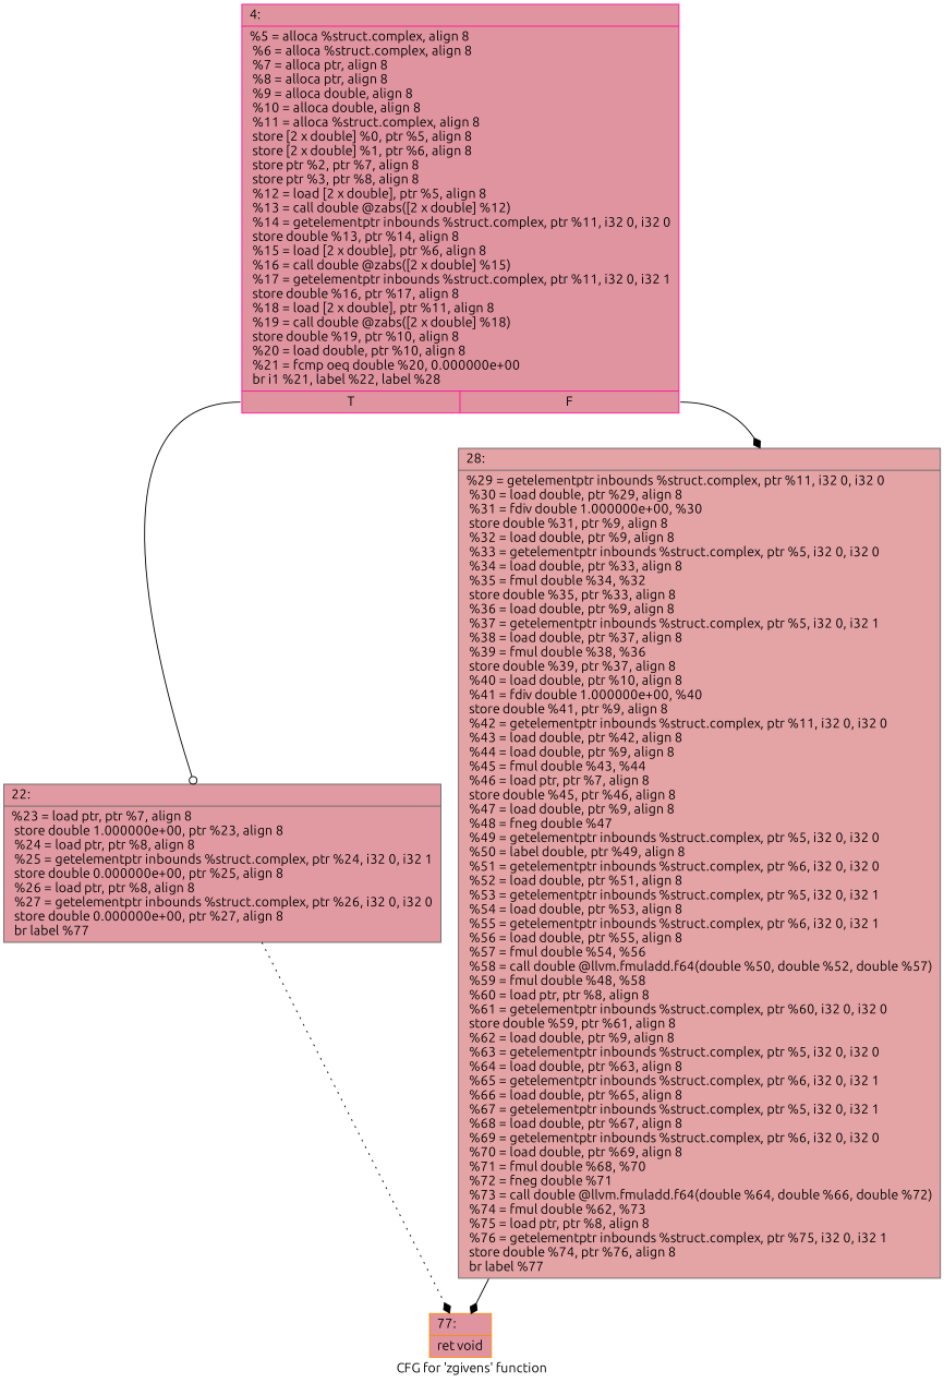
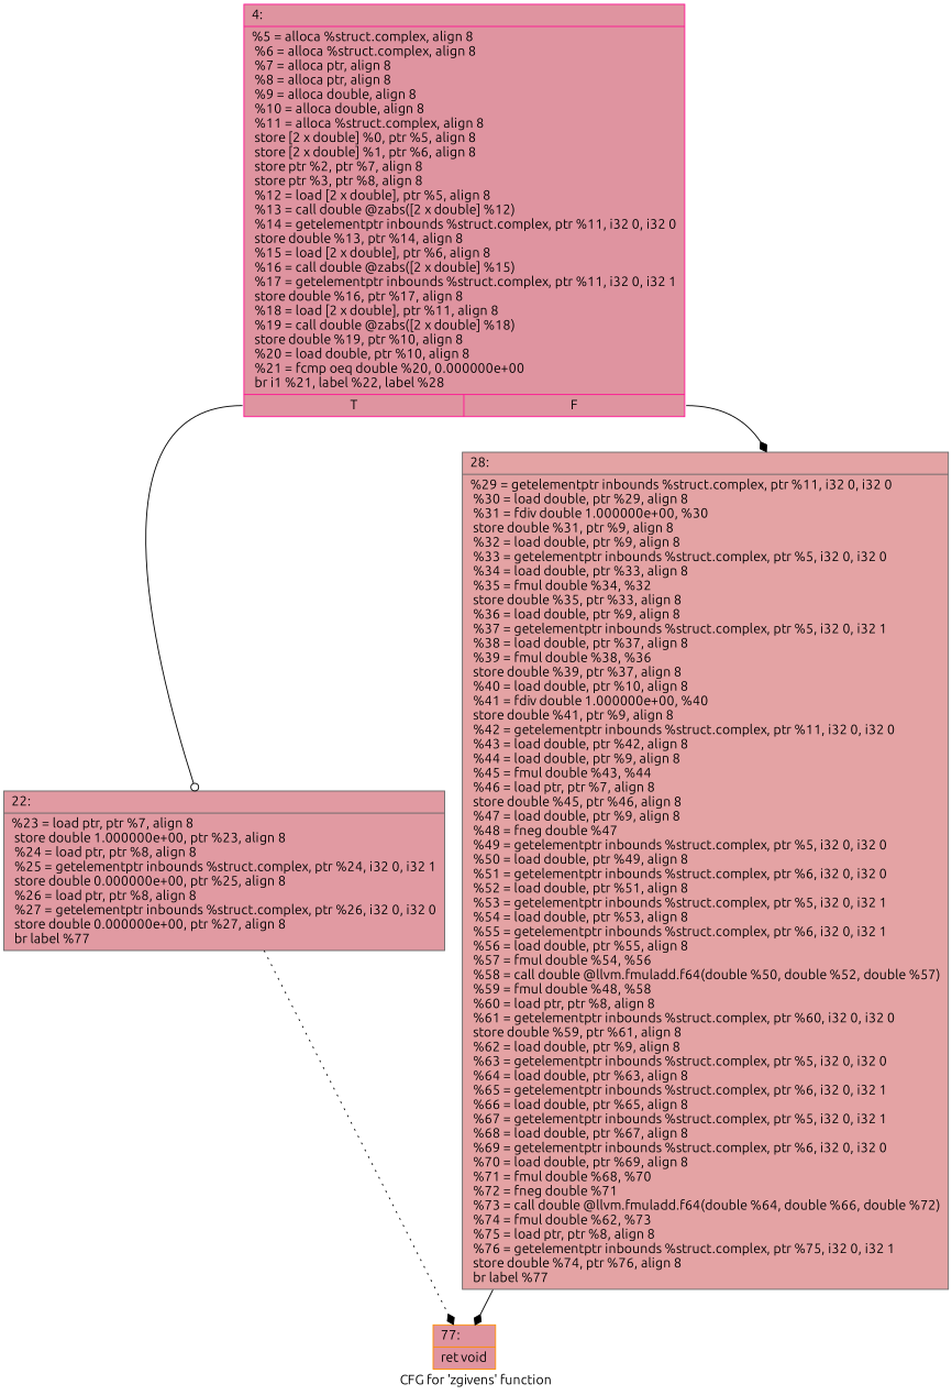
  digraph {
    label="CFG for 'zgivens' function"
    fontname=Ubuntu
    node [color=gray40 fillcolor="#b70d2870" fontname=Ubuntu shape=record style=filled]
    edge [style=solid arrowhead=diamond fontname=Ubuntu]
    n1 [color=deeppink label="{4:\l|  %5 = alloca %struct.complex, align 8\l  %6 = alloca %struct.complex, align 8\l  %7 = alloca ptr, align 8\l  %8 = alloca ptr, align 8\l  %9 = alloca double, align 8\l  %10 = alloca double, align 8\l  %11 = alloca %struct.complex, align 8\l  store [2 x double] %0, ptr %5, align 8\l  store [2 x double] %1, ptr %6, align 8\l  store ptr %2, ptr %7, align 8\l  store ptr %3, ptr %8, align 8\l  %12 = load [2 x double], ptr %5, align 8\l  %13 = call double @zabs([2 x double] %12)\l  %14 = getelementptr inbounds %struct.complex, ptr %11, i32 0, i32 0\l  store double %13, ptr %14, align 8\l  %15 = load [2 x double], ptr %6, align 8\l  %16 = call double @zabs([2 x double] %15)\l  %17 = getelementptr inbounds %struct.complex, ptr %11, i32 0, i32 1\l  store double %16, ptr %17, align 8\l  %18 = load [2 x double], ptr %11, align 8\l  %19 = call double @zabs([2 x double] %18)\l  store double %19, ptr %10, align 8\l  %20 = load double, ptr %10, align 8\l  %21 = fcmp oeq double %20, 0.000000e+00\l  br i1 %21, label %22, label %28\l|{<s0>T|<s1>F}}"]
    n2 [fillcolor="#bb1b2c70" label="{22:\l|  %23 = load ptr, ptr %7, align 8\l  store double 1.000000e+00, ptr %23, align 8\l  %24 = load ptr, ptr %8, align 8\l  %25 = getelementptr inbounds %struct.complex, ptr %24, i32 0, i32 1\l  store double 0.000000e+00, ptr %25, align 8\l  %26 = load ptr, ptr %8, align 8\l  %27 = getelementptr inbounds %struct.complex, ptr %26, i32 0, i32 0\l  store double 0.000000e+00, ptr %27, align 8\l  br label %77\l}"]
-   n3 [fillcolor="#c32e3170" label="{28:\l|  %29 = getelementptr inbounds %struct.complex, ptr %11, i32 0, i32 0\l  %30 = load double, ptr %29, align 8\l  %31 = fdiv double 1.000000e+00, %30\l  store double %31, ptr %9, align 8\l  %32 = load double, ptr %9, align 8\l  %33 = getelementptr inbounds %struct.complex, ptr %5, i32 0, i32 0\l  %34 = load double, ptr %33, align 8\l  %35 = fmul double %34, %32\l  store double %35, ptr %33, align 8\l  %36 = load double, ptr %9, align 8\l  %37 = getelementptr inbounds %struct.complex, ptr %5, i32 0, i32 1\l  %38 = load double, ptr %37, align 8\l  %39 = fmul double %38, %36\l  store double %39, ptr %37, align 8\l  %40 = load double, ptr %10, align 8\l  %41 = fdiv double 1.000000e+00, %40\l  store double %41, ptr %9, align 8\l  %42 = getelementptr inbounds %struct.complex, ptr %11, i32 0, i32 0\l  %43 = load double, ptr %42, align 8\l  %44 = load double, ptr %9, align 8\l  %45 = fmul double %43, %44\l  %46 = load ptr, ptr %7, align 8\l  store double %45, ptr %46, align 8\l  %47 = load double, ptr %9, align 8\l  %48 = fneg double %47\l  %49 = getelementptr inbounds %struct.complex, ptr %5, i32 0, i32 0\l  %50 = label double, ptr %49, align 8\l  %51 = getelementptr inbounds %struct.complex, ptr %6, i32 0, i32 0\l  %52 = load double, ptr %51, align 8\l  %53 = getelementptr inbounds %struct.complex, ptr %5, i32 0, i32 1\l  %54 = load double, ptr %53, align 8\l  %55 = getelementptr inbounds %struct.complex, ptr %6, i32 0, i32 1\l  %56 = load double, ptr %55, align 8\l  %57 = fmul double %54, %56\l  %58 = call double @llvm.fmuladd.f64(double %50, double %52, double %57)\l  %59 = fmul double %48, %58\l  %60 = load ptr, ptr %8, align 8\l  %61 = getelementptr inbounds %struct.complex, ptr %60, i32 0, i32 0\l  store double %59, ptr %61, align 8\l  %62 = load double, ptr %9, align 8\l  %63 = getelementptr inbounds %struct.complex, ptr %5, i32 0, i32 0\l  %64 = load double, ptr %63, align 8\l  %65 = getelementptr inbounds %struct.complex, ptr %6, i32 0, i32 1\l  %66 = load double, ptr %65, align 8\l  %67 = getelementptr inbounds %struct.complex, ptr %5, i32 0, i32 1\l  %68 = load double, ptr %67, align 8\l  %69 = getelementptr inbounds %struct.complex, ptr %6, i32 0, i32 0\l  %70 = load double, ptr %69, align 8\l  %71 = fmul double %68, %70\l  %72 = fneg double %71\l  %73 = call double @llvm.fmuladd.f64(double %64, double %66, double %72)\l  %74 = fmul double %62, %73\l  %75 = load ptr, ptr %8, align 8\l  %76 = getelementptr inbounds %struct.complex, ptr %75, i32 0, i32 1\l  store double %74, ptr %76, align 8\l  br label %77\l}"]
+   n3 [fillcolor="#c32e3170" label="{28:\l|  %29 = getelementptr inbounds %struct.complex, ptr %11, i32 0, i32 0\l  %30 = load double, ptr %29, align 8\l  %31 = fdiv double 1.000000e+00, %30\l  store double %31, ptr %9, align 8\l  %32 = load double, ptr %9, align 8\l  %33 = getelementptr inbounds %struct.complex, ptr %5, i32 0, i32 0\l  %34 = load double, ptr %33, align 8\l  %35 = fmul double %34, %32\l  store double %35, ptr %33, align 8\l  %36 = load double, ptr %9, align 8\l  %37 = getelementptr inbounds %struct.complex, ptr %5, i32 0, i32 1\l  %38 = load double, ptr %37, align 8\l  %39 = fmul double %38, %36\l  store double %39, ptr %37, align 8\l  %40 = load double, ptr %10, align 8\l  %41 = fdiv double 1.000000e+00, %40\l  store double %41, ptr %9, align 8\l  %42 = getelementptr inbounds %struct.complex, ptr %11, i32 0, i32 0\l  %43 = load double, ptr %42, align 8\l  %44 = load double, ptr %9, align 8\l  %45 = fmul double %43, %44\l  %46 = load ptr, ptr %7, align 8\l  store double %45, ptr %46, align 8\l  %47 = load double, ptr %9, align 8\l  %48 = fneg double %47\l  %49 = getelementptr inbounds %struct.complex, ptr %5, i32 0, i32 0\l  %50 = load double, ptr %49, align 8\l  %51 = getelementptr inbounds %struct.complex, ptr %6, i32 0, i32 0\l  %52 = load double, ptr %51, align 8\l  %53 = getelementptr inbounds %struct.complex, ptr %5, i32 0, i32 1\l  %54 = load double, ptr %53, align 8\l  %55 = getelementptr inbounds %struct.complex, ptr %6, i32 0, i32 1\l  %56 = load double, ptr %55, align 8\l  %57 = fmul double %54, %56\l  %58 = call double @llvm.fmuladd.f64(double %50, double %52, double %57)\l  %59 = fmul double %48, %58\l  %60 = load ptr, ptr %8, align 8\l  %61 = getelementptr inbounds %struct.complex, ptr %60, i32 0, i32 0\l  store double %59, ptr %61, align 8\l  %62 = load double, ptr %9, align 8\l  %63 = getelementptr inbounds %struct.complex, ptr %5, i32 0, i32 0\l  %64 = load double, ptr %63, align 8\l  %65 = getelementptr inbounds %struct.complex, ptr %6, i32 0, i32 1\l  %66 = load double, ptr %65, align 8\l  %67 = getelementptr inbounds %struct.complex, ptr %5, i32 0, i32 1\l  %68 = load double, ptr %67, align 8\l  %69 = getelementptr inbounds %struct.complex, ptr %6, i32 0, i32 0\l  %70 = load double, ptr %69, align 8\l  %71 = fmul double %68, %70\l  %72 = fneg double %71\l  %73 = call double @llvm.fmuladd.f64(double %64, double %66, double %72)\l  %74 = fmul double %62, %73\l  %75 = load ptr, ptr %8, align 8\l  %76 = getelementptr inbounds %struct.complex, ptr %75, i32 0, i32 1\l  store double %74, ptr %76, align 8\l  br label %77\l}"]
    n4 [color=darkorange label="{77:\l|  ret void\l}"]
    n1 -> n2 [tailport=s0 arrowhead=odot]
    n1 -> n3 [tailport=s1]
    n2 -> n4 [style=dotted]
    n3 -> n4
  }
